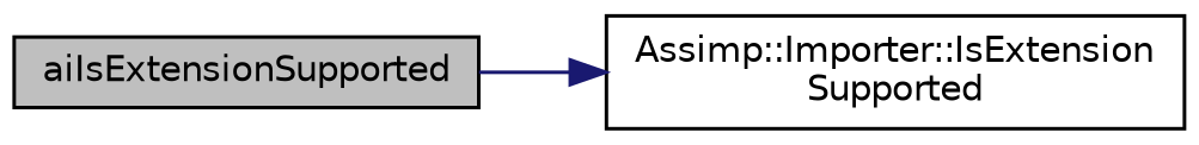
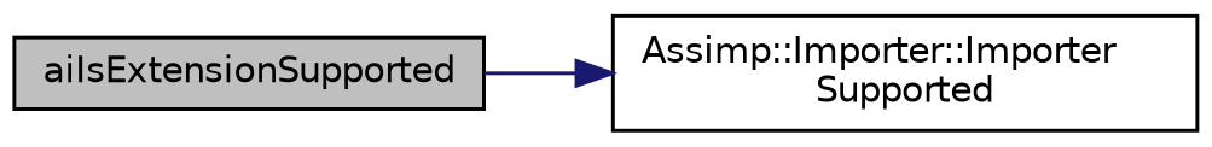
  digraph {
    rankdir=LR
    node [color=black fontname=Helvetica fontsize=10 shape=record style=filled]
    n1 [fillcolor=grey75 fontcolor=black height=0.2 label=aiIsExtensionSupported width=0.4]
-   n2 [fillcolor=white height=0.2 label="Assimp::Importer::IsExtension\lSupported" width=0.4]
+   n2 [fillcolor=white height=0.2 label="Assimp::Importer::Importer\lSupported" width=0.4]
    n1 -> n2 [color=midnightblue fontname=Helvetica fontsize=10 labelfontname=Helvetica labelfontsize=10 style=solid]
  }
